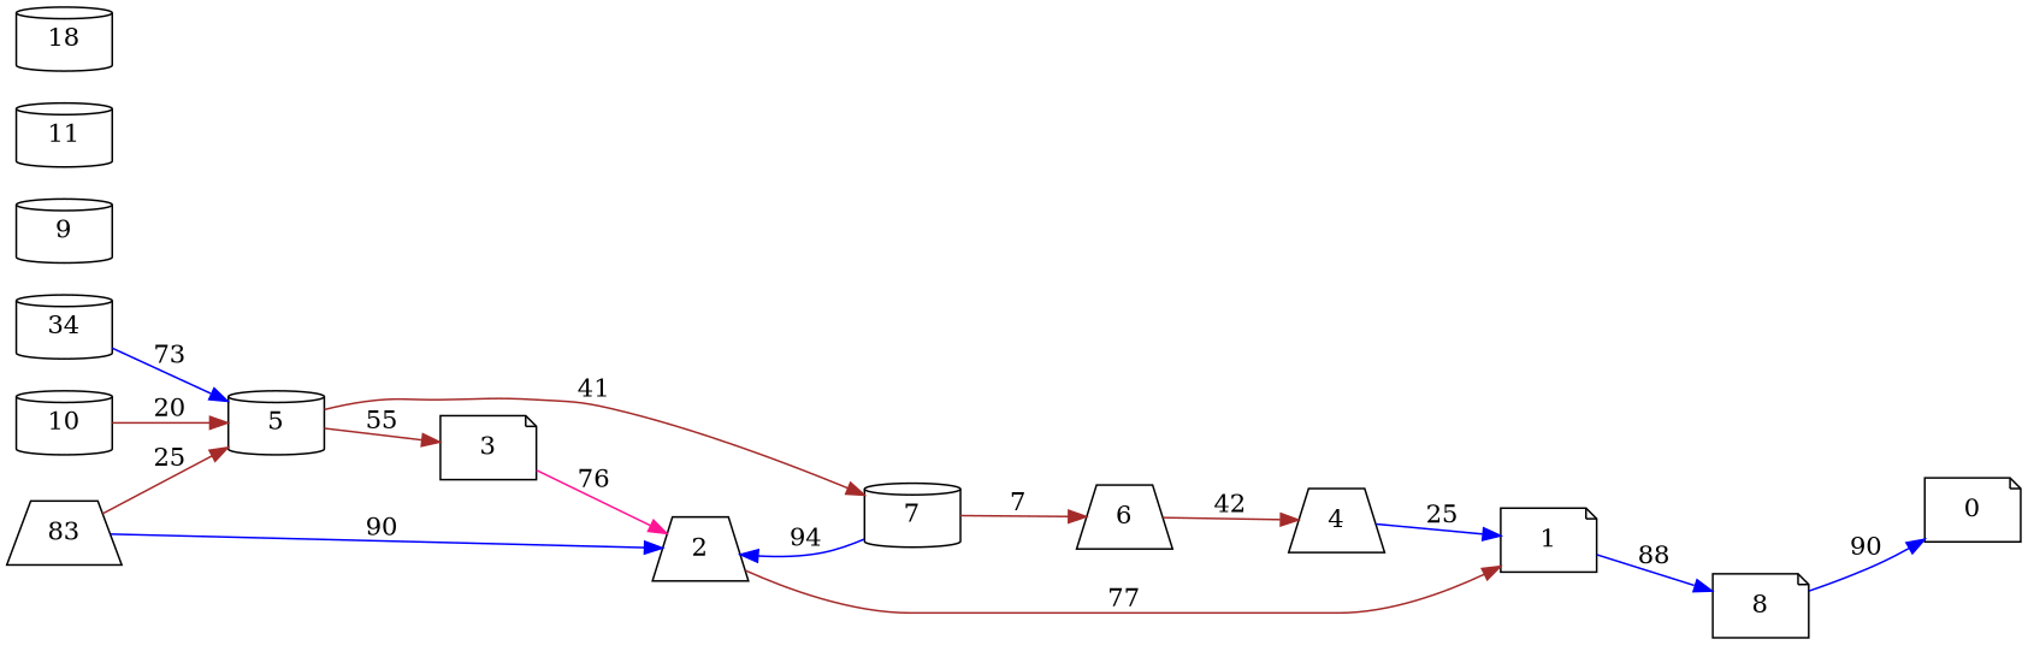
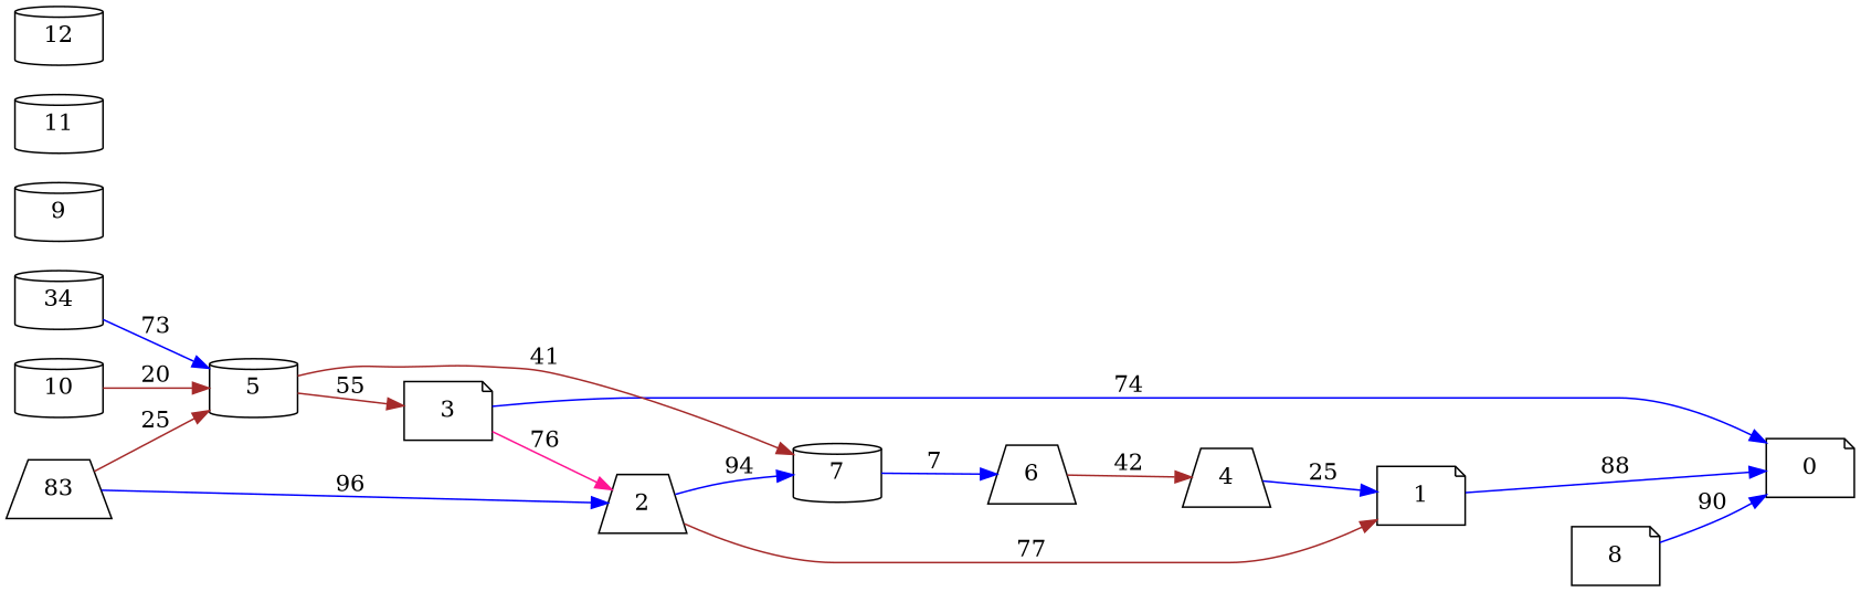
  digraph {
    rankdir=LR
    ranksep=equally
    node [shape=cylinder]
    edge [color=blue]
    0 [shape=note]
    1 [shape=note]
    2 [shape=trapezium]
    3 [shape=note]
    4 [shape=trapezium]
    5
    6 [shape=trapezium]
    7
    8 [shape=note]
    9
    10
    11
-   12 [label=18]
+   12
    n14 [label=83 shape=trapezium]
    n15 [label=34]
    subgraph sub_1 {
      rank=same
      0
    }
    subgraph sub_2 {
      rank=same
      1
    }
    subgraph sub_3 {
      rank=same
    }
    subgraph sub_4 {
      rank=same
      2
    }
    subgraph sub_5 {
      rank=same
    }
    subgraph sub_6 {
      rank=same
      3
    }
    subgraph sub_7 {
      rank=same
    }
    subgraph sub_8 {
      rank=same
      4
    }
    subgraph sub_9 {
      rank=same
    }
    subgraph sub_10 {
      rank=same
      5
    }
    subgraph sub_11 {
      rank=same
    }
    subgraph sub_12 {
      rank=same
      6
    }
    subgraph sub_13 {
      rank=same
    }
    subgraph sub_14 {
      rank=same
      7
    }
    subgraph sub_15 {
      rank=same
    }
    subgraph sub_16 {
      rank=same
      8
    }
    subgraph sub_17 {
      rank=same
    }
    subgraph sub_18 {
      rank=same
      9
    }
    subgraph sub_19 {
      rank=same
      10
    }
    subgraph sub_20 {
      rank=same
    }
    subgraph sub_21 {
      rank=same
      11
    }
    subgraph sub_22 {
      rank=same
      12
    }
    subgraph sub_23 {
      rank=same
      n14
    }
    subgraph sub_24 {
      rank=same
    }
    subgraph sub_25 {
      rank=same
      n15
    }
    subgraph sub_26 {
      rank=same
    }
-   1 -> 8 [label=88]
+   1 -> 0 [label=88]
    2 -> 1 [color=brown label=77]
+   3 -> 0 [label=74]
    3 -> 2 [color=deeppink label=76]
    4 -> 1 [label=25]
    5 -> 3 [color=brown label=55]
    5 -> 7 [color=brown label=41]
    6 -> 4 [color=brown label=42]
-   7 -> 2 [label=94]
-   7 -> 6 [color=brown label=7]
+   2 -> 7 [label=94]
+   7 -> 6 [label=7]
    8 -> 0 [label=90]
    10 -> 5 [color=brown label=20]
-   n14 -> 2 [label=90]
+   n14 -> 2 [label=96]
    n14 -> 5 [color=brown label=25]
    n15 -> 5 [label=73]
  }
